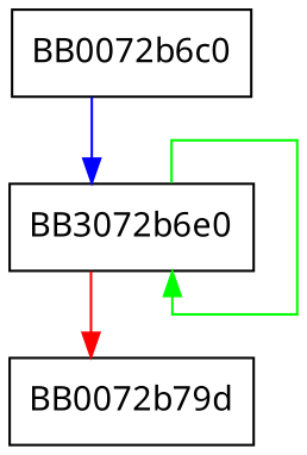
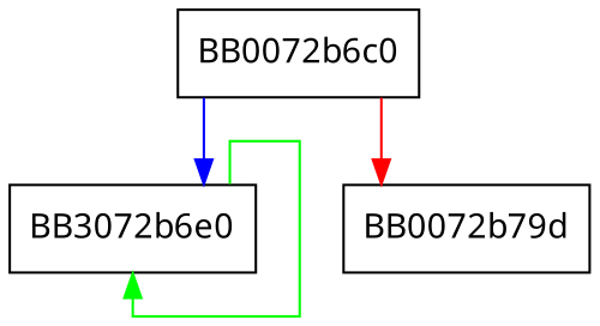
  digraph {
    fontname="Noto Sans"
    splines=ortho
    node [fontname="Noto Sans" shape=box]
    edge [fontname="Noto Sans"]
    n1 [label=BB3072b6e0]
    BB0072b6c0
    BB0072b79d
    n1 -> n1 [color=green]
-   n1 -> BB0072b79d [color=red]
+   BB0072b6c0 -> BB0072b79d [color=red]
    BB0072b6c0 -> n1 [color=blue]
  }
